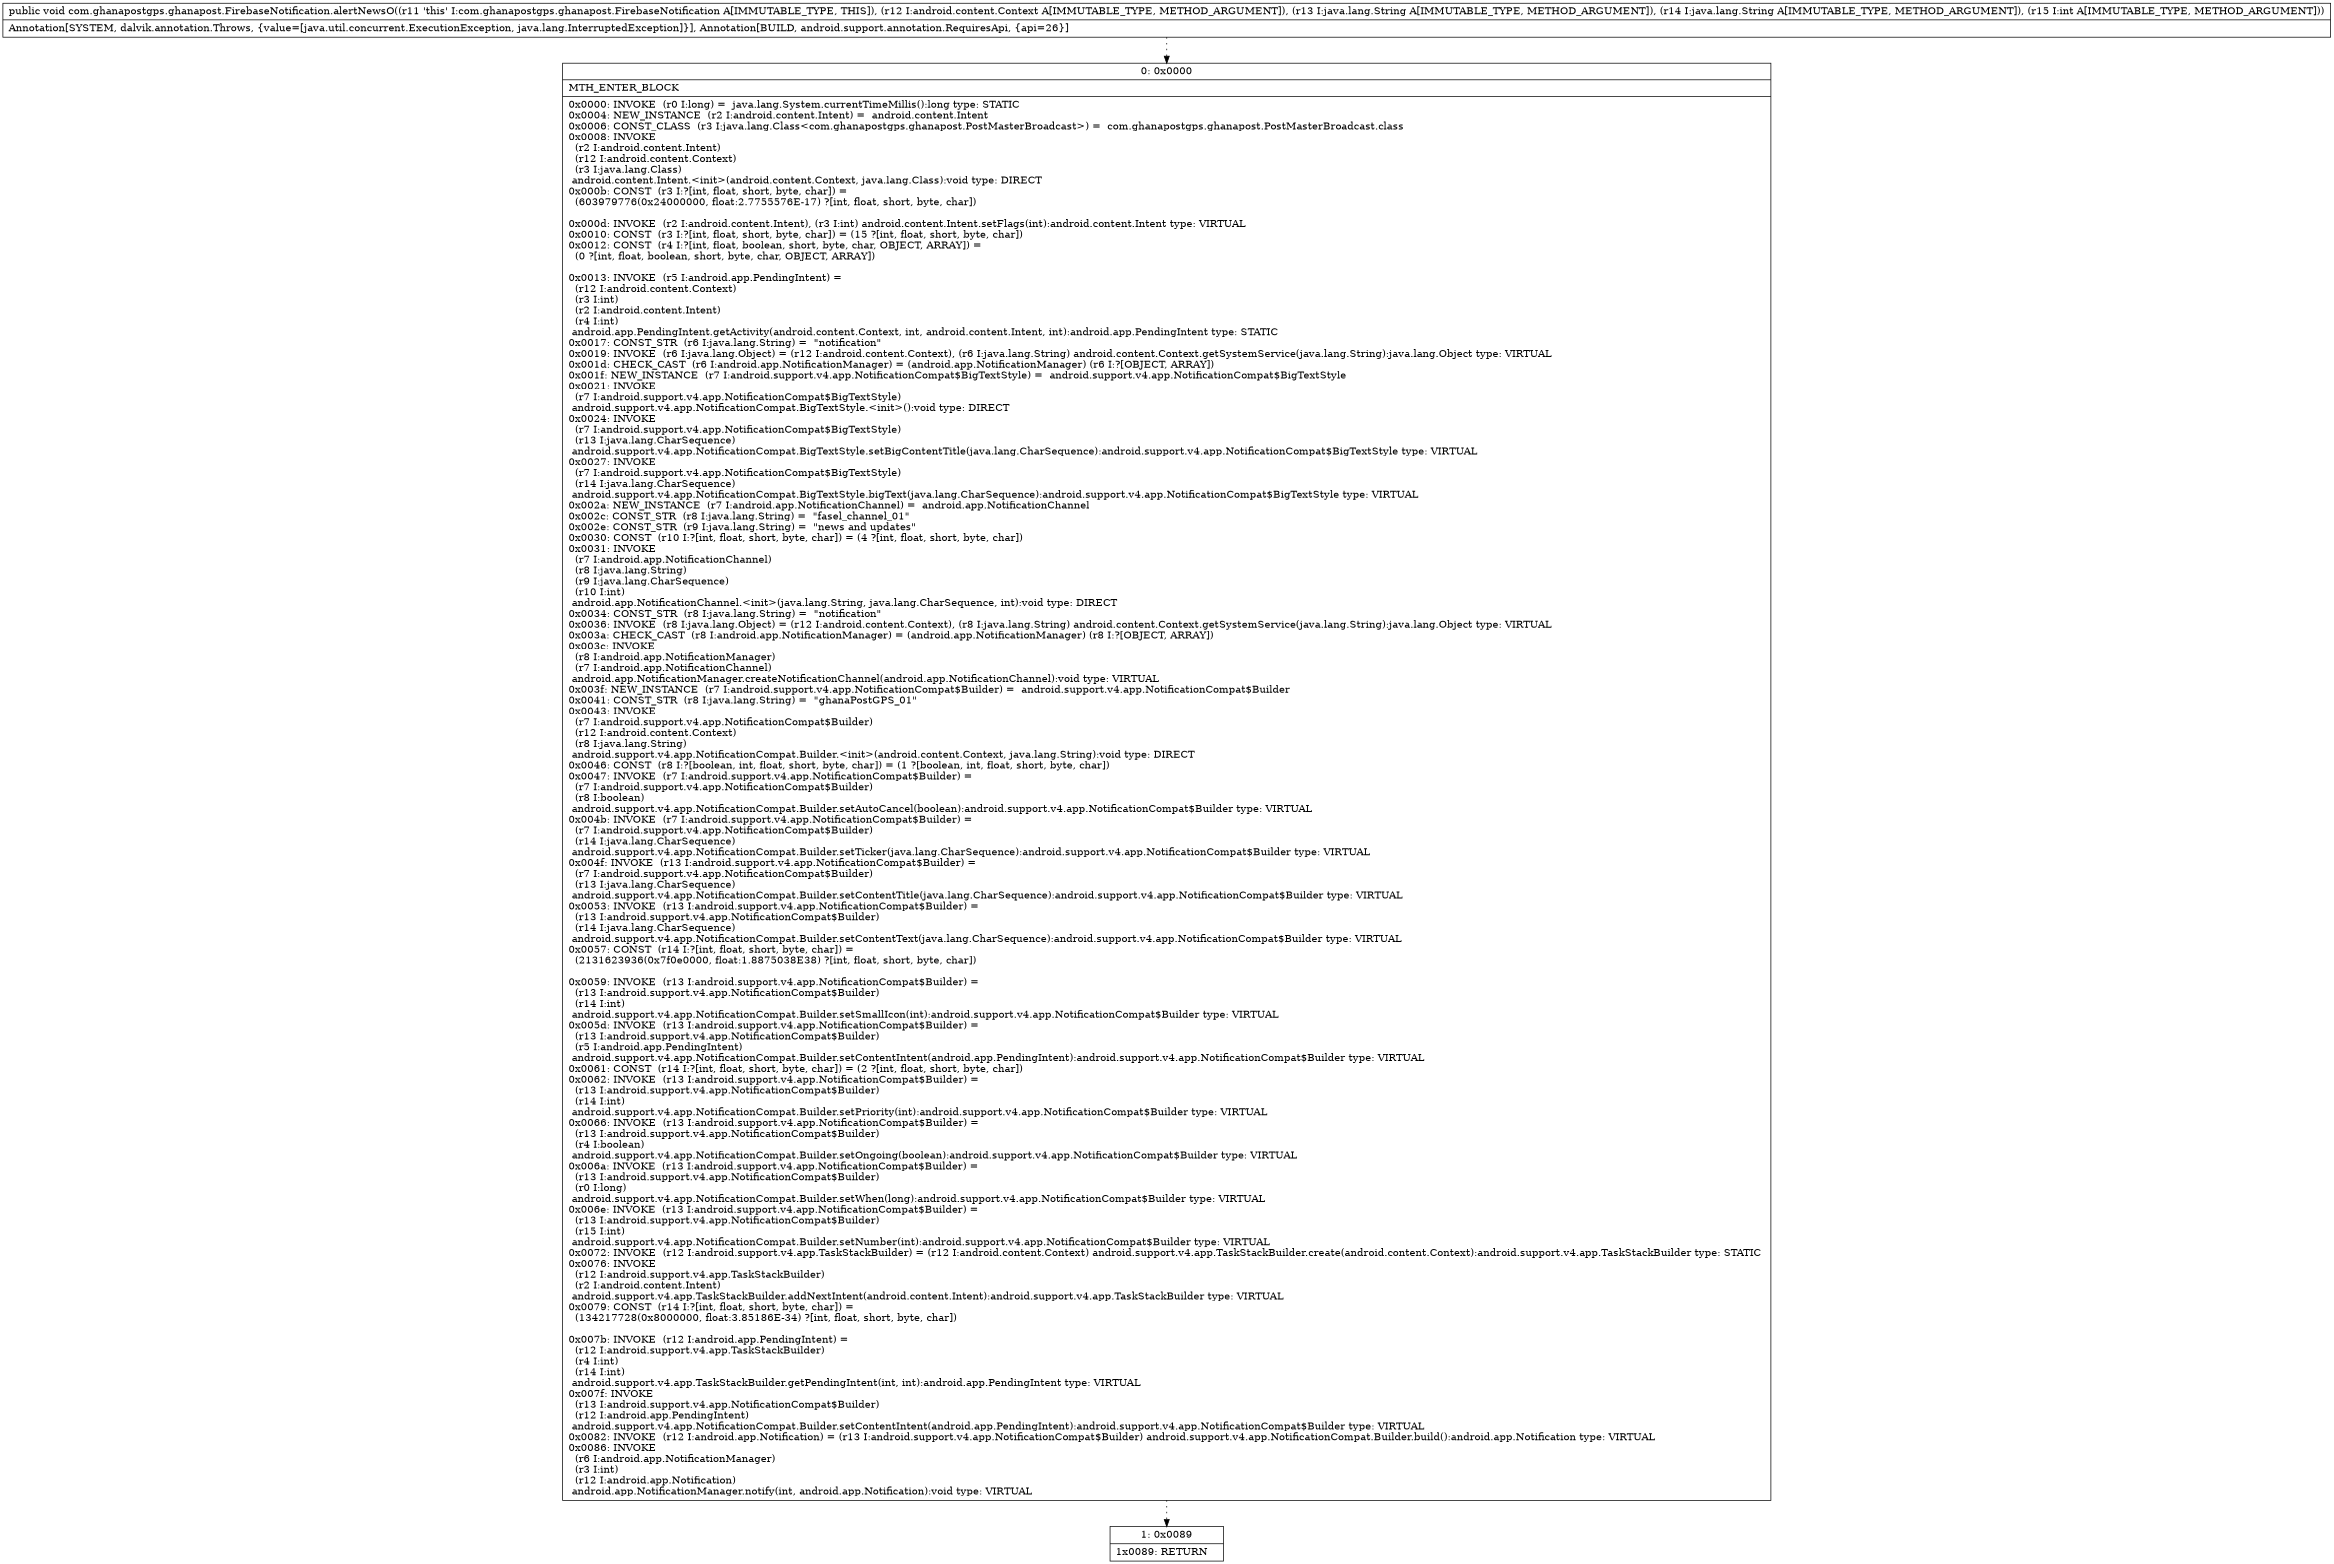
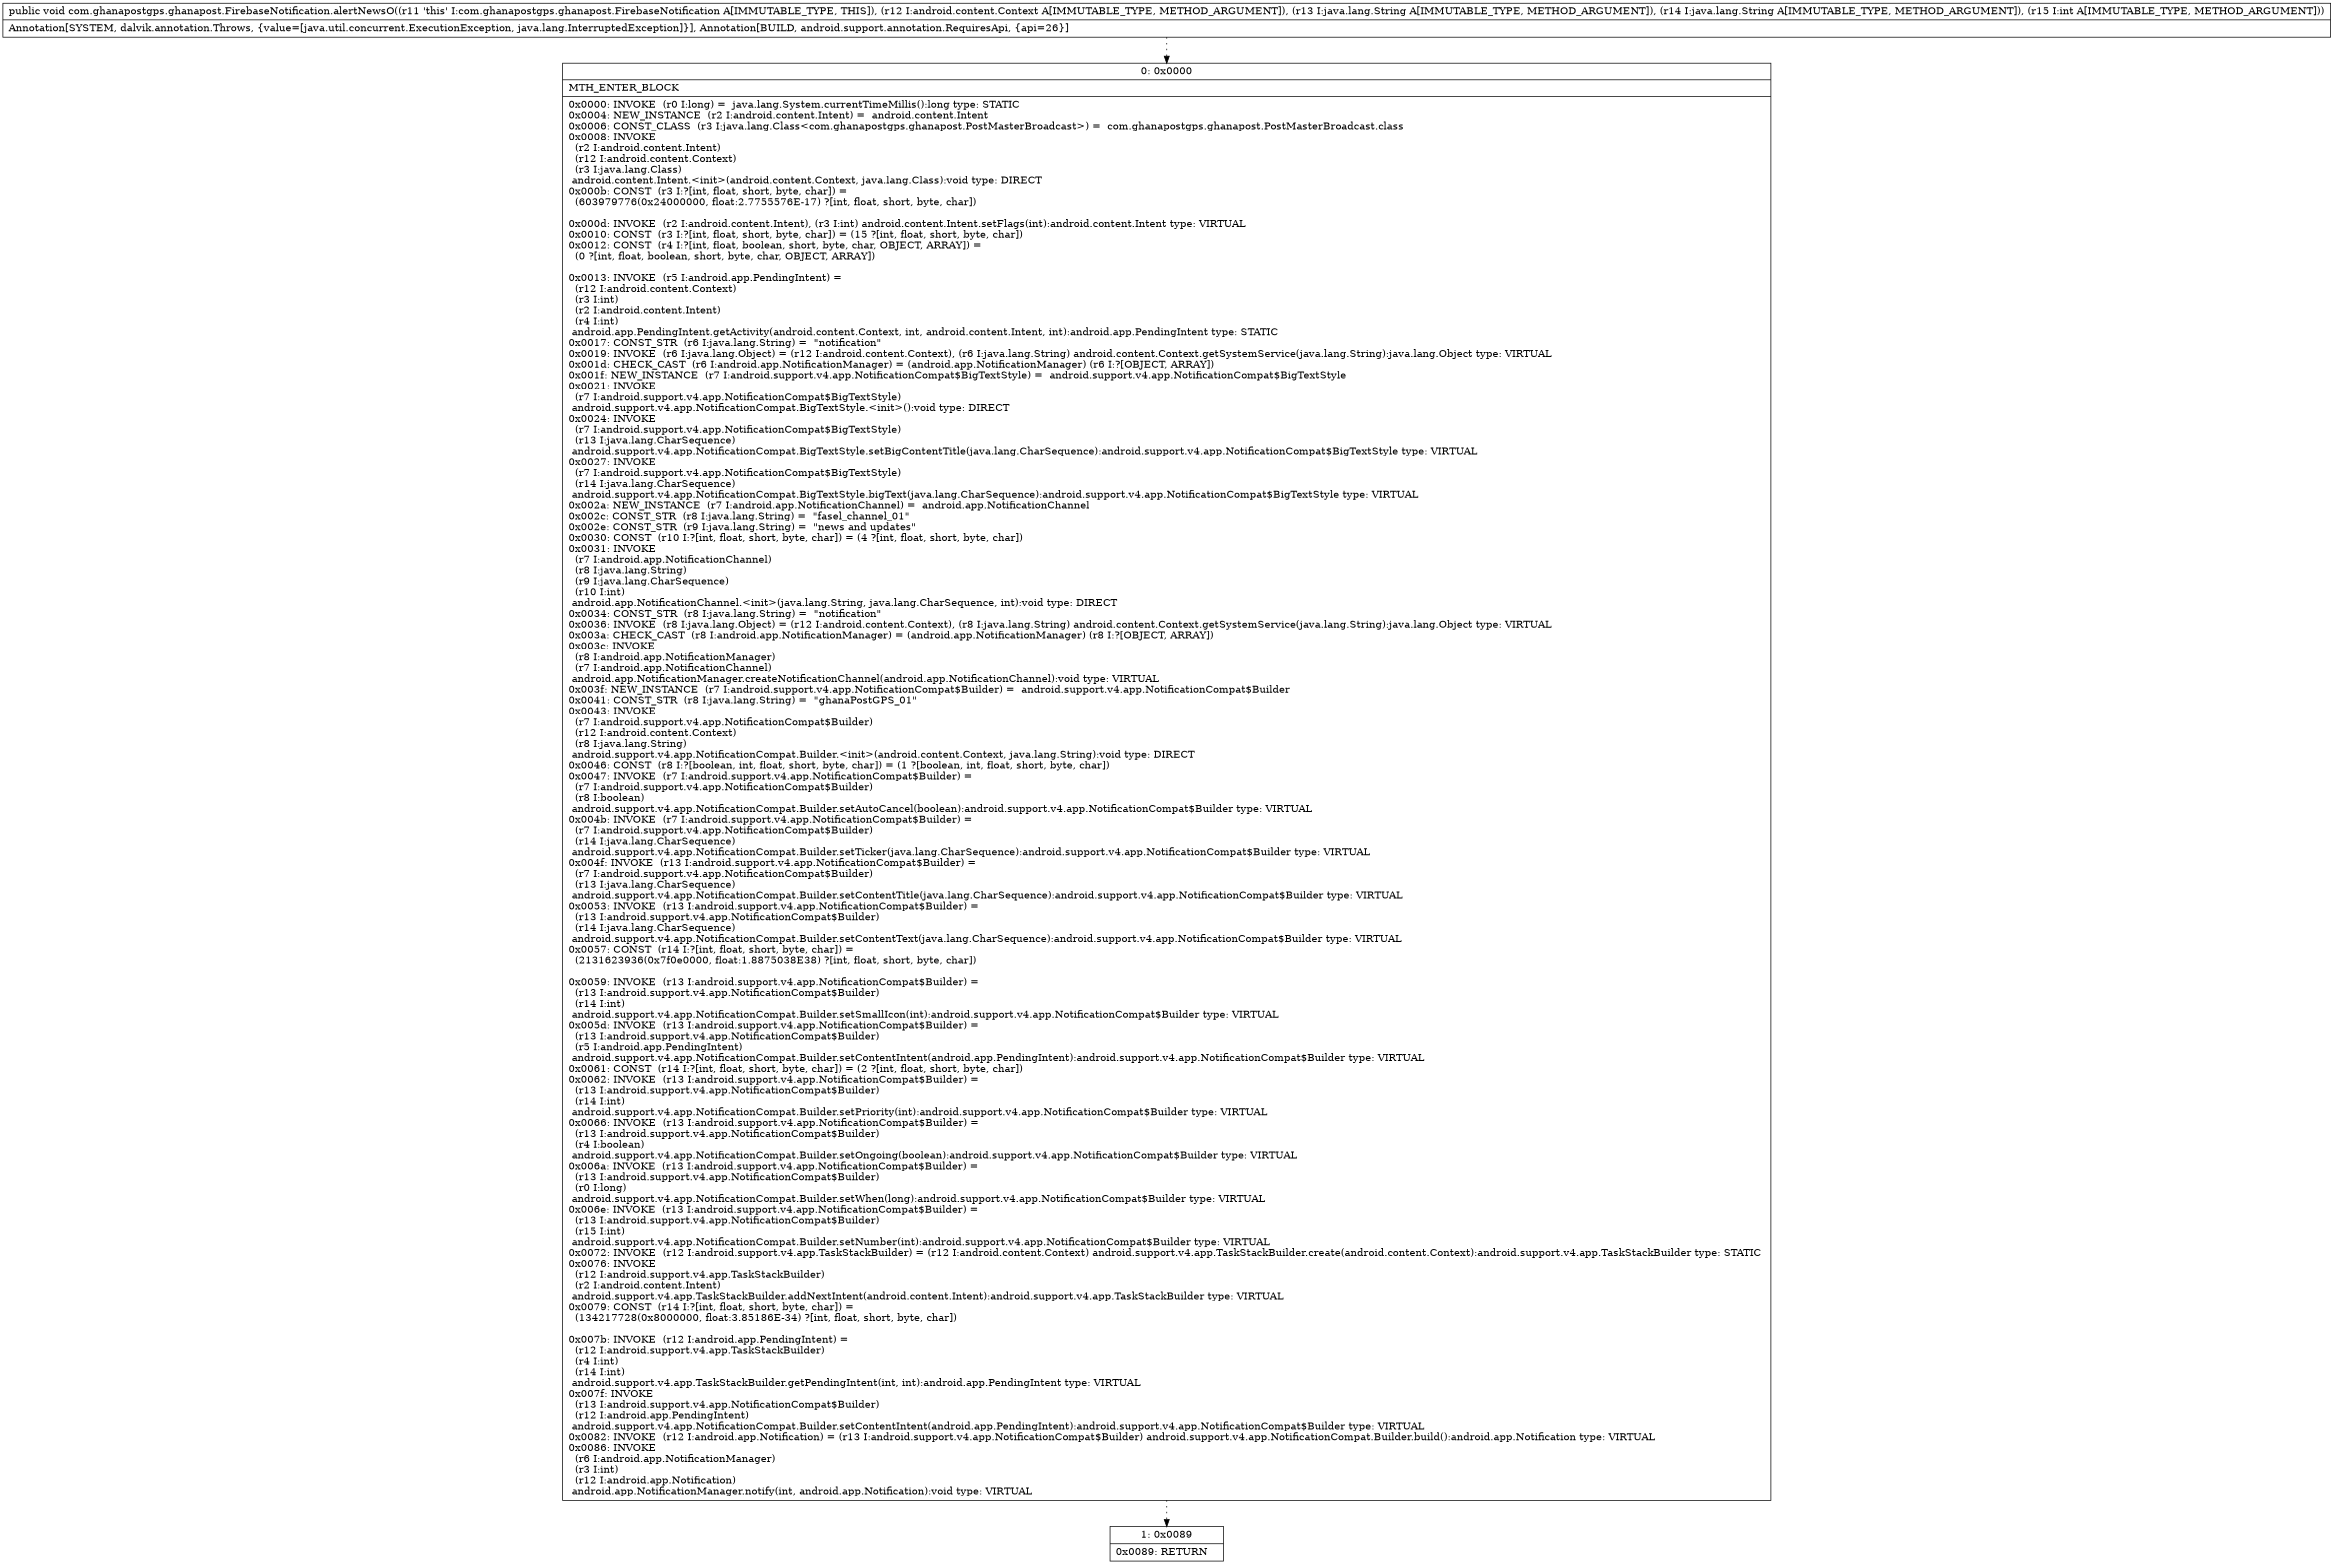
  digraph {
    node [shape=record]
    edge [style=dotted]
    n1 [label="{0\:\ 0x0000|MTH_ENTER_BLOCK\l|0x0000: INVOKE  (r0 I:long) =  java.lang.System.currentTimeMillis():long type: STATIC \l0x0004: NEW_INSTANCE  (r2 I:android.content.Intent) =  android.content.Intent \l0x0006: CONST_CLASS  (r3 I:java.lang.Class\<com.ghanapostgps.ghanapost.PostMasterBroadcast\>) =  com.ghanapostgps.ghanapost.PostMasterBroadcast.class \l0x0008: INVOKE  \l  (r2 I:android.content.Intent)\l  (r12 I:android.content.Context)\l  (r3 I:java.lang.Class)\l android.content.Intent.\<init\>(android.content.Context, java.lang.Class):void type: DIRECT \l0x000b: CONST  (r3 I:?[int, float, short, byte, char]) = \l  (603979776(0x24000000, float:2.7755576E\-17) ?[int, float, short, byte, char])\l \l0x000d: INVOKE  (r2 I:android.content.Intent), (r3 I:int) android.content.Intent.setFlags(int):android.content.Intent type: VIRTUAL \l0x0010: CONST  (r3 I:?[int, float, short, byte, char]) = (15 ?[int, float, short, byte, char]) \l0x0012: CONST  (r4 I:?[int, float, boolean, short, byte, char, OBJECT, ARRAY]) = \l  (0 ?[int, float, boolean, short, byte, char, OBJECT, ARRAY])\l \l0x0013: INVOKE  (r5 I:android.app.PendingIntent) = \l  (r12 I:android.content.Context)\l  (r3 I:int)\l  (r2 I:android.content.Intent)\l  (r4 I:int)\l android.app.PendingIntent.getActivity(android.content.Context, int, android.content.Intent, int):android.app.PendingIntent type: STATIC \l0x0017: CONST_STR  (r6 I:java.lang.String) =  \"notification\" \l0x0019: INVOKE  (r6 I:java.lang.Object) = (r12 I:android.content.Context), (r6 I:java.lang.String) android.content.Context.getSystemService(java.lang.String):java.lang.Object type: VIRTUAL \l0x001d: CHECK_CAST  (r6 I:android.app.NotificationManager) = (android.app.NotificationManager) (r6 I:?[OBJECT, ARRAY]) \l0x001f: NEW_INSTANCE  (r7 I:android.support.v4.app.NotificationCompat$BigTextStyle) =  android.support.v4.app.NotificationCompat$BigTextStyle \l0x0021: INVOKE  \l  (r7 I:android.support.v4.app.NotificationCompat$BigTextStyle)\l android.support.v4.app.NotificationCompat.BigTextStyle.\<init\>():void type: DIRECT \l0x0024: INVOKE  \l  (r7 I:android.support.v4.app.NotificationCompat$BigTextStyle)\l  (r13 I:java.lang.CharSequence)\l android.support.v4.app.NotificationCompat.BigTextStyle.setBigContentTitle(java.lang.CharSequence):android.support.v4.app.NotificationCompat$BigTextStyle type: VIRTUAL \l0x0027: INVOKE  \l  (r7 I:android.support.v4.app.NotificationCompat$BigTextStyle)\l  (r14 I:java.lang.CharSequence)\l android.support.v4.app.NotificationCompat.BigTextStyle.bigText(java.lang.CharSequence):android.support.v4.app.NotificationCompat$BigTextStyle type: VIRTUAL \l0x002a: NEW_INSTANCE  (r7 I:android.app.NotificationChannel) =  android.app.NotificationChannel \l0x002c: CONST_STR  (r8 I:java.lang.String) =  \"fasel_channel_01\" \l0x002e: CONST_STR  (r9 I:java.lang.String) =  \"news and updates\" \l0x0030: CONST  (r10 I:?[int, float, short, byte, char]) = (4 ?[int, float, short, byte, char]) \l0x0031: INVOKE  \l  (r7 I:android.app.NotificationChannel)\l  (r8 I:java.lang.String)\l  (r9 I:java.lang.CharSequence)\l  (r10 I:int)\l android.app.NotificationChannel.\<init\>(java.lang.String, java.lang.CharSequence, int):void type: DIRECT \l0x0034: CONST_STR  (r8 I:java.lang.String) =  \"notification\" \l0x0036: INVOKE  (r8 I:java.lang.Object) = (r12 I:android.content.Context), (r8 I:java.lang.String) android.content.Context.getSystemService(java.lang.String):java.lang.Object type: VIRTUAL \l0x003a: CHECK_CAST  (r8 I:android.app.NotificationManager) = (android.app.NotificationManager) (r8 I:?[OBJECT, ARRAY]) \l0x003c: INVOKE  \l  (r8 I:android.app.NotificationManager)\l  (r7 I:android.app.NotificationChannel)\l android.app.NotificationManager.createNotificationChannel(android.app.NotificationChannel):void type: VIRTUAL \l0x003f: NEW_INSTANCE  (r7 I:android.support.v4.app.NotificationCompat$Builder) =  android.support.v4.app.NotificationCompat$Builder \l0x0041: CONST_STR  (r8 I:java.lang.String) =  \"ghanaPostGPS_01\" \l0x0043: INVOKE  \l  (r7 I:android.support.v4.app.NotificationCompat$Builder)\l  (r12 I:android.content.Context)\l  (r8 I:java.lang.String)\l android.support.v4.app.NotificationCompat.Builder.\<init\>(android.content.Context, java.lang.String):void type: DIRECT \l0x0046: CONST  (r8 I:?[boolean, int, float, short, byte, char]) = (1 ?[boolean, int, float, short, byte, char]) \l0x0047: INVOKE  (r7 I:android.support.v4.app.NotificationCompat$Builder) = \l  (r7 I:android.support.v4.app.NotificationCompat$Builder)\l  (r8 I:boolean)\l android.support.v4.app.NotificationCompat.Builder.setAutoCancel(boolean):android.support.v4.app.NotificationCompat$Builder type: VIRTUAL \l0x004b: INVOKE  (r7 I:android.support.v4.app.NotificationCompat$Builder) = \l  (r7 I:android.support.v4.app.NotificationCompat$Builder)\l  (r14 I:java.lang.CharSequence)\l android.support.v4.app.NotificationCompat.Builder.setTicker(java.lang.CharSequence):android.support.v4.app.NotificationCompat$Builder type: VIRTUAL \l0x004f: INVOKE  (r13 I:android.support.v4.app.NotificationCompat$Builder) = \l  (r7 I:android.support.v4.app.NotificationCompat$Builder)\l  (r13 I:java.lang.CharSequence)\l android.support.v4.app.NotificationCompat.Builder.setContentTitle(java.lang.CharSequence):android.support.v4.app.NotificationCompat$Builder type: VIRTUAL \l0x0053: INVOKE  (r13 I:android.support.v4.app.NotificationCompat$Builder) = \l  (r13 I:android.support.v4.app.NotificationCompat$Builder)\l  (r14 I:java.lang.CharSequence)\l android.support.v4.app.NotificationCompat.Builder.setContentText(java.lang.CharSequence):android.support.v4.app.NotificationCompat$Builder type: VIRTUAL \l0x0057: CONST  (r14 I:?[int, float, short, byte, char]) = \l  (2131623936(0x7f0e0000, float:1.8875038E38) ?[int, float, short, byte, char])\l \l0x0059: INVOKE  (r13 I:android.support.v4.app.NotificationCompat$Builder) = \l  (r13 I:android.support.v4.app.NotificationCompat$Builder)\l  (r14 I:int)\l android.support.v4.app.NotificationCompat.Builder.setSmallIcon(int):android.support.v4.app.NotificationCompat$Builder type: VIRTUAL \l0x005d: INVOKE  (r13 I:android.support.v4.app.NotificationCompat$Builder) = \l  (r13 I:android.support.v4.app.NotificationCompat$Builder)\l  (r5 I:android.app.PendingIntent)\l android.support.v4.app.NotificationCompat.Builder.setContentIntent(android.app.PendingIntent):android.support.v4.app.NotificationCompat$Builder type: VIRTUAL \l0x0061: CONST  (r14 I:?[int, float, short, byte, char]) = (2 ?[int, float, short, byte, char]) \l0x0062: INVOKE  (r13 I:android.support.v4.app.NotificationCompat$Builder) = \l  (r13 I:android.support.v4.app.NotificationCompat$Builder)\l  (r14 I:int)\l android.support.v4.app.NotificationCompat.Builder.setPriority(int):android.support.v4.app.NotificationCompat$Builder type: VIRTUAL \l0x0066: INVOKE  (r13 I:android.support.v4.app.NotificationCompat$Builder) = \l  (r13 I:android.support.v4.app.NotificationCompat$Builder)\l  (r4 I:boolean)\l android.support.v4.app.NotificationCompat.Builder.setOngoing(boolean):android.support.v4.app.NotificationCompat$Builder type: VIRTUAL \l0x006a: INVOKE  (r13 I:android.support.v4.app.NotificationCompat$Builder) = \l  (r13 I:android.support.v4.app.NotificationCompat$Builder)\l  (r0 I:long)\l android.support.v4.app.NotificationCompat.Builder.setWhen(long):android.support.v4.app.NotificationCompat$Builder type: VIRTUAL \l0x006e: INVOKE  (r13 I:android.support.v4.app.NotificationCompat$Builder) = \l  (r13 I:android.support.v4.app.NotificationCompat$Builder)\l  (r15 I:int)\l android.support.v4.app.NotificationCompat.Builder.setNumber(int):android.support.v4.app.NotificationCompat$Builder type: VIRTUAL \l0x0072: INVOKE  (r12 I:android.support.v4.app.TaskStackBuilder) = (r12 I:android.content.Context) android.support.v4.app.TaskStackBuilder.create(android.content.Context):android.support.v4.app.TaskStackBuilder type: STATIC \l0x0076: INVOKE  \l  (r12 I:android.support.v4.app.TaskStackBuilder)\l  (r2 I:android.content.Intent)\l android.support.v4.app.TaskStackBuilder.addNextIntent(android.content.Intent):android.support.v4.app.TaskStackBuilder type: VIRTUAL \l0x0079: CONST  (r14 I:?[int, float, short, byte, char]) = \l  (134217728(0x8000000, float:3.85186E\-34) ?[int, float, short, byte, char])\l \l0x007b: INVOKE  (r12 I:android.app.PendingIntent) = \l  (r12 I:android.support.v4.app.TaskStackBuilder)\l  (r4 I:int)\l  (r14 I:int)\l android.support.v4.app.TaskStackBuilder.getPendingIntent(int, int):android.app.PendingIntent type: VIRTUAL \l0x007f: INVOKE  \l  (r13 I:android.support.v4.app.NotificationCompat$Builder)\l  (r12 I:android.app.PendingIntent)\l android.support.v4.app.NotificationCompat.Builder.setContentIntent(android.app.PendingIntent):android.support.v4.app.NotificationCompat$Builder type: VIRTUAL \l0x0082: INVOKE  (r12 I:android.app.Notification) = (r13 I:android.support.v4.app.NotificationCompat$Builder) android.support.v4.app.NotificationCompat.Builder.build():android.app.Notification type: VIRTUAL \l0x0086: INVOKE  \l  (r6 I:android.app.NotificationManager)\l  (r3 I:int)\l  (r12 I:android.app.Notification)\l android.app.NotificationManager.notify(int, android.app.Notification):void type: VIRTUAL \l}"]
-   n2 [label="{1\:\ 0x0089|1x0089: RETURN   \l}"]
+   n2 [label="{1\:\ 0x0089|0x0089: RETURN   \l}"]
    n3 [label="{public void com.ghanapostgps.ghanapost.FirebaseNotification.alertNewsO((r11 'this' I:com.ghanapostgps.ghanapost.FirebaseNotification A[IMMUTABLE_TYPE, THIS]), (r12 I:android.content.Context A[IMMUTABLE_TYPE, METHOD_ARGUMENT]), (r13 I:java.lang.String A[IMMUTABLE_TYPE, METHOD_ARGUMENT]), (r14 I:java.lang.String A[IMMUTABLE_TYPE, METHOD_ARGUMENT]), (r15 I:int A[IMMUTABLE_TYPE, METHOD_ARGUMENT]))  | Annotation[SYSTEM, dalvik.annotation.Throws, \{value=[java.util.concurrent.ExecutionException, java.lang.InterruptedException]\}], Annotation[BUILD, android.support.annotation.RequiresApi, \{api=26\}]\l}"]
    n1 -> n2
    n3 -> n1
  }
